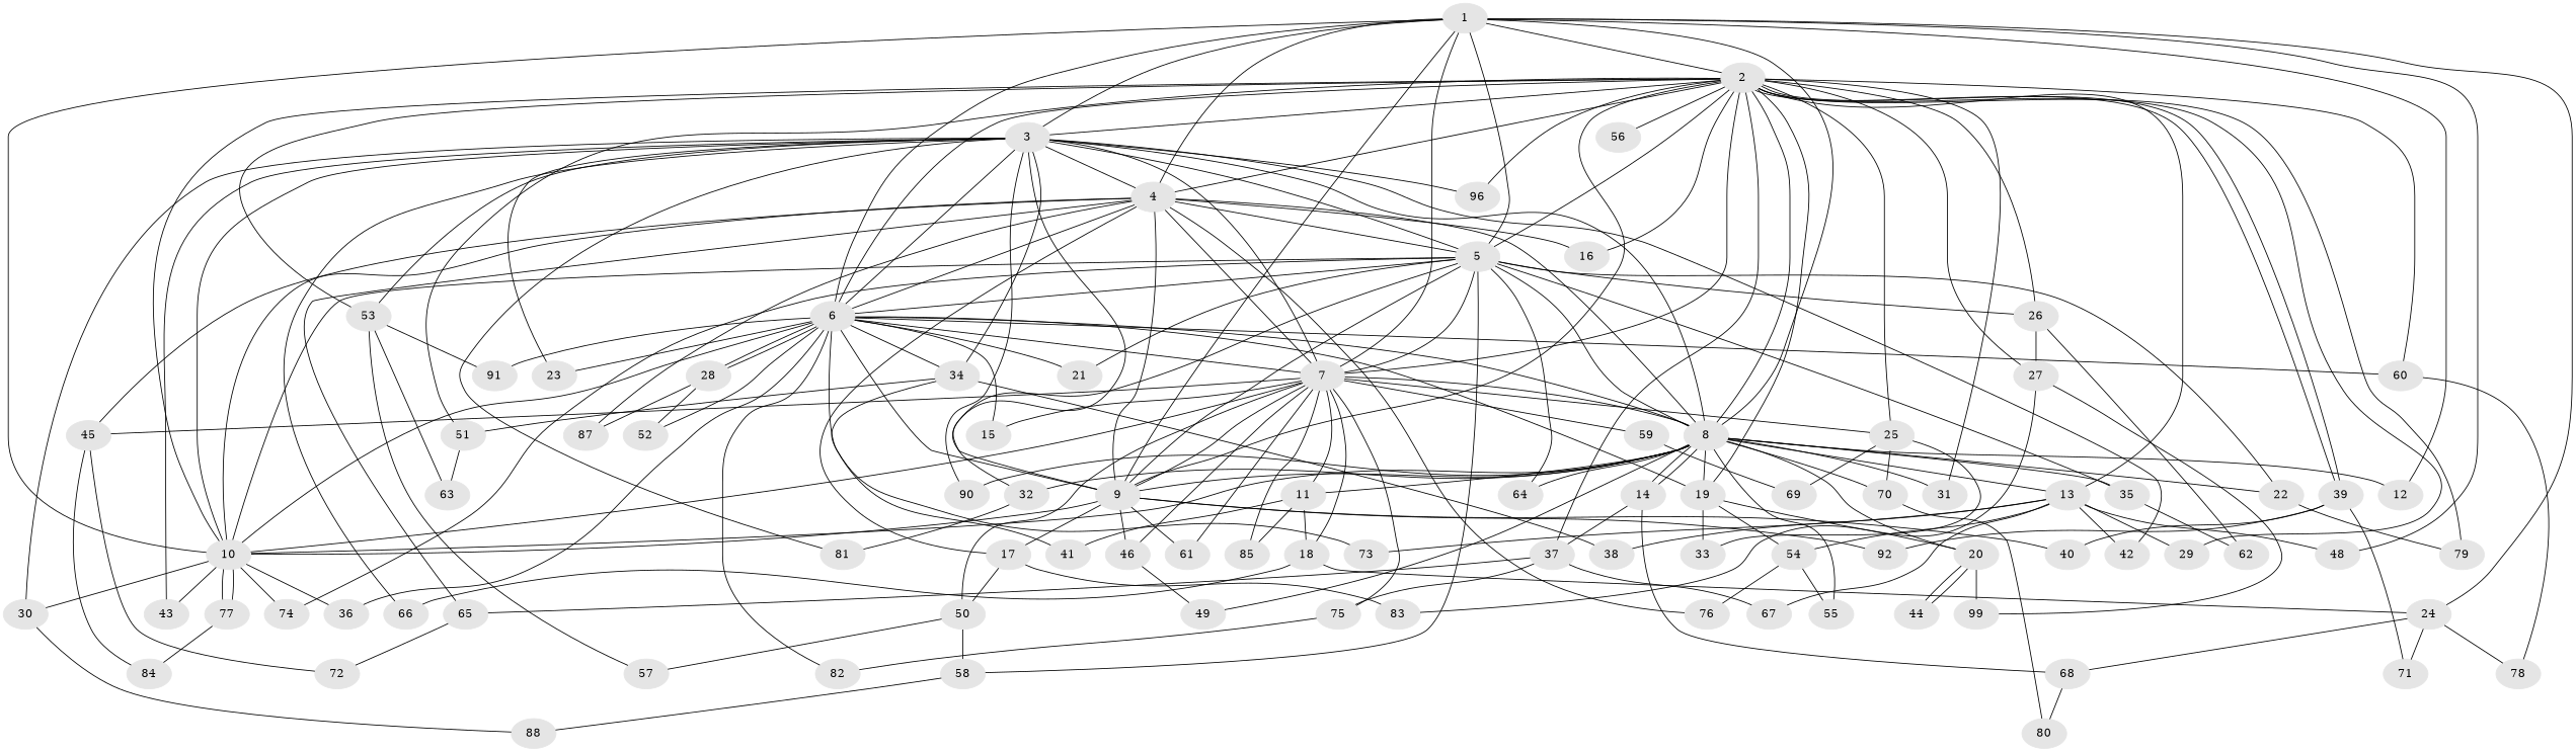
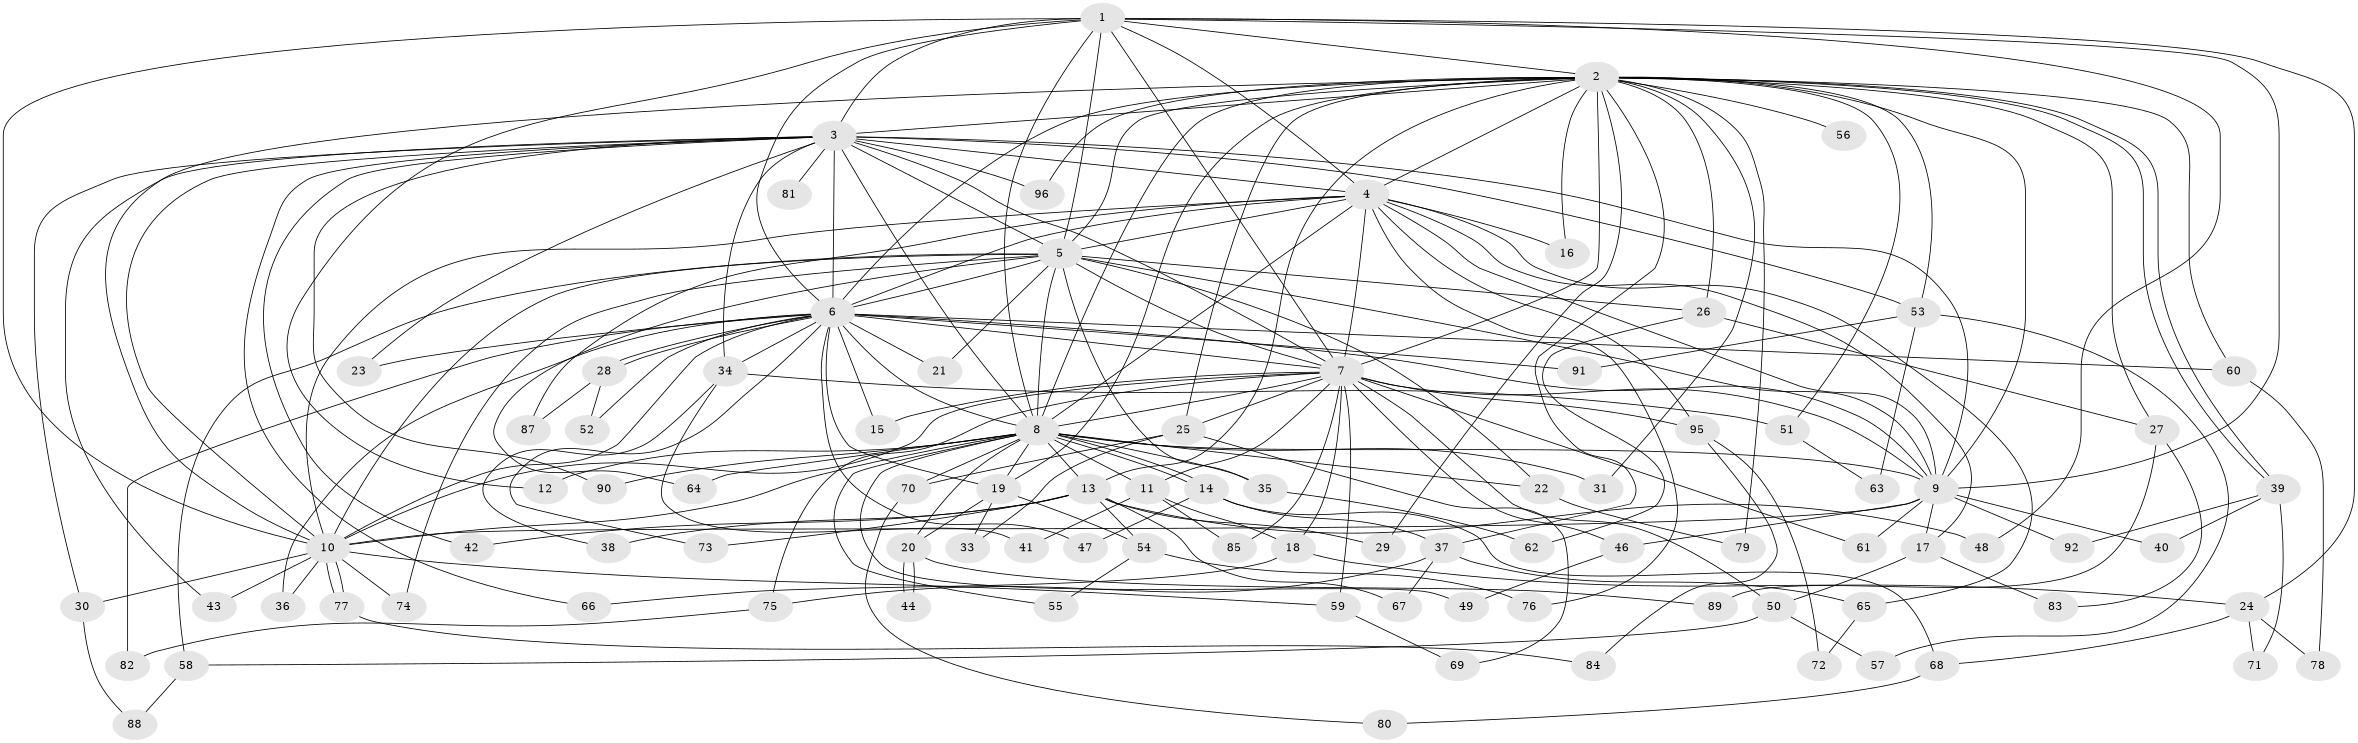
  graph {
    node [color=gray90 style=filled]
    1
    2
    3
    4
    5
    6
    7
    8
    9
    10
    12
    24
    48
    13
    16
    19
    25
    26
    27
    29
    31
    37
    39
    51
    53
    56
    60
    79
    n29 [label=96]
    23
    30
    34
    42
    43
    66
    81
    90
    17
-   45
+   45 [label=95]
    65
    76
    87
    21
    22
-   32
    35
    58
    64
    74
    15
    28
    36
+   47
    52
    73
    82
    91
    11
    18
    46
    50
    59
    61
    75
    85
    49
    14
    20
    55
    70
    40
    92
    77
    68
    71
    78
    38
    54
    67
    33
    69
    62
    83
-   89 [label=99]
+   89
    63
    57
    88
    41
    72
    84
    44
    80
    1 -- 2
    1 -- 3
    1 -- 4
    1 -- 5
    1 -- 6
    1 -- 7
    1 -- 8
    1 -- 9
    1 -- 10
    1 -- 12
    1 -- 24
    1 -- 48
    2 -- 3
    2 -- 4
    2 -- 5
    2 -- 6
    2 -- 7
    2 -- 8
    2 -- 9
    2 -- 10
    2 -- 13
    2 -- 16
    2 -- 19
    2 -- 25
    2 -- 26
    2 -- 27
    2 -- 29
    2 -- 31
    2 -- 37
    2 -- 39
    2 -- 39
    2 -- 51
    2 -- 53
    2 -- 56
    2 -- 60
    2 -- 79
    2 -- n29
    3 -- 4
    3 -- 5
    3 -- 6
    3 -- 7
    3 -- 8
    3 -- 9
    3 -- 10
    3 -- 53
    3 -- n29
    3 -- 23
    3 -- 30
    3 -- 34
    3 -- 42
    3 -- 43
    3 -- 66
    3 -- 81
    3 -- 90
    4 -- 5
    4 -- 6
    4 -- 7
    4 -- 8
    4 -- 9
    4 -- 10
    4 -- 16
    4 -- 17
    4 -- 45
    4 -- 65
    4 -- 76
    4 -- 87
    5 -- 6
    5 -- 7
    5 -- 8
    5 -- 9
    5 -- 10
    5 -- 26
    5 -- 21
    5 -- 22
-   5 -- 32
    5 -- 35
    5 -- 58
    5 -- 64
    5 -- 74
    6 -- 7
    6 -- 8
    6 -- 9
    6 -- 10
    6 -- 19
    6 -- 60
    6 -- 23
    6 -- 34
    6 -- 21
    6 -- 15
    6 -- 28
    6 -- 28
    6 -- 36
+   6 -- 47
    6 -- 52
    6 -- 73
    6 -- 82
    6 -- 91
    7 -- 8
    7 -- 9
    7 -- 10
    7 -- 25
    7 -- 45
    7 -- 15
    7 -- 11
    7 -- 18
    7 -- 46
    7 -- 50
    7 -- 59
    7 -- 61
    7 -- 75
    7 -- 85
    8 -- 9
    8 -- 10
    8 -- 12
    8 -- 13
    8 -- 19
    8 -- 31
    8 -- 90
    8 -- 22
-   8 -- 32
    8 -- 35
    8 -- 64
    8 -- 11
    8 -- 49
    8 -- 14
    8 -- 14
    8 -- 20
    8 -- 55
    8 -- 70
    9 -- 10
    9 -- 17
    9 -- 46
    9 -- 61
    9 -- 40
    9 -- 92
    10 -- 30
    10 -- 43
    10 -- 74
    10 -- 36
+   10 -- 59
    10 -- 77
    10 -- 77
    24 -- 68
    24 -- 71
    24 -- 78
    13 -- 48
    13 -- 29
    13 -- 42
    13 -- 73
    13 -- 38
    13 -- 54
    13 -- 67
    19 -- 20
    19 -- 54
    19 -- 33
    25 -- 70
    25 -- 33
    25 -- 69
    26 -- 27
    26 -- 62
    27 -- 83
    27 -- 89
    37 -- 65
    37 -- 75
    37 -- 67
    39 -- 40
    39 -- 92
    39 -- 71
    51 -- 63
    53 -- 91
    53 -- 63
    53 -- 57
    60 -- 78
    30 -- 88
    34 -- 51
    34 -- 38
    34 -- 41
    17 -- 50
    17 -- 83
    45 -- 72
    45 -- 84
    65 -- 72
    22 -- 79
-   32 -- 81
    35 -- 62
    58 -- 88
    28 -- 87
    28 -- 52
    11 -- 18
    11 -- 85
    11 -- 41
    18 -- 24
    18 -- 66
    46 -- 49
    50 -- 58
    50 -- 57
    59 -- 69
    75 -- 82
    14 -- 37
+   14 -- 47
    14 -- 68
    20 -- 89
    20 -- 44
    20 -- 44
    70 -- 80
    77 -- 84
    68 -- 80
    54 -- 76
    54 -- 55
  }
